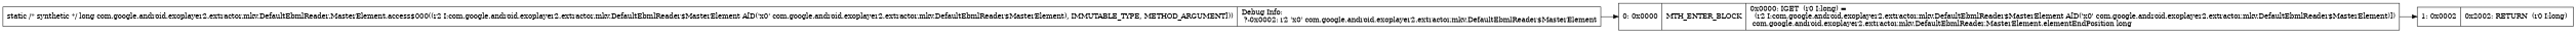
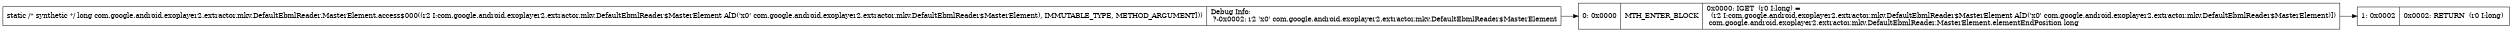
  digraph {
    rankdir=LR
    node [shape=record]
    n1 [label="{0\:\ 0x0000|MTH_ENTER_BLOCK\l|0x0000: IGET  (r0 I:long) = \l  (r2 I:com.google.android.exoplayer2.extractor.mkv.DefaultEbmlReader$MasterElement A[D('x0' com.google.android.exoplayer2.extractor.mkv.DefaultEbmlReader$MasterElement)])\l com.google.android.exoplayer2.extractor.mkv.DefaultEbmlReader.MasterElement.elementEndPosition long \l}"]
-   n2 [label="{1\:\ 0x0002|0x2002: RETURN  (r0 I:long) \l}"]
+   n2 [label="{1\:\ 0x0002|0x0002: RETURN  (r0 I:long) \l}"]
    n3 [label="{static \/* synthetic *\/ long com.google.android.exoplayer2.extractor.mkv.DefaultEbmlReader.MasterElement.access$000((r2 I:com.google.android.exoplayer2.extractor.mkv.DefaultEbmlReader$MasterElement A[D('x0' com.google.android.exoplayer2.extractor.mkv.DefaultEbmlReader$MasterElement), IMMUTABLE_TYPE, METHOD_ARGUMENT]))  | Debug Info:\l  ?\-0x0002: r2 'x0' com.google.android.exoplayer2.extractor.mkv.DefaultEbmlReader$MasterElement\l}"]
    n1 -> n2
    n3 -> n1
  }
